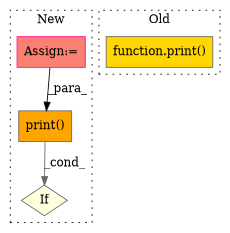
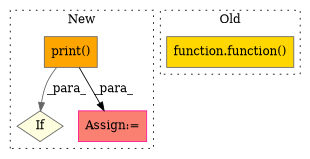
  digraph {
    node [a=75 color=gray40 l=3 shape=box style=filled]
    edge [arrowhead=normal]
    n1 [fillcolor=orange l="15,1" label="print()" s="37339,37366"]
    n2 [a=96 fillcolor=lightyellow label=If s=37336 shape=diamond]
    n3 [a=68 color=deeppink fillcolor=salmon label="Assign:=" s=37292]
-   n4 [fillcolor=gold l="6,1" label="function.print()" s="36991,37038"]
+   n4 [fillcolor=gold l="6,1" label="function.function()" s="36991,37038"]
    subgraph cluster_1 {
      label=New
      style=dotted
      n1
      n2
      n3
    }
    subgraph cluster_2 {
      label=Old
      style=dotted
      n4
    }
-   n1 -> n2 [color=gray40 label=_cond_]
-   n3 -> n1 [color=black label=_para_]
+   n1 -> n2 [color=gray40 label=_para_]
+   n1 -> n3 [color=black label=_para_]
  }
